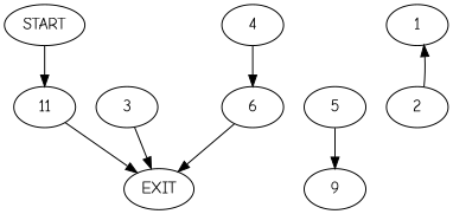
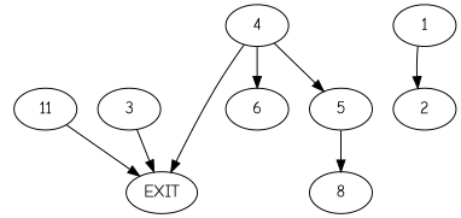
  digraph {
    fontname="Comic Neue"
    node [fontname="Comic Neue"]
    edge [fontname="Comic Neue"]
-   n1 [label=START]
    n2 [label=11]
    1
    2
    n5 [label=EXIT]
    3
    4
    5
    6
-   9
-   n1 -> n2
+   9 [label=8]
    n2 -> n5
-   2 -> 1
+   1 -> 2
    3 -> n5
+   4 -> 5
    4 -> 6
    5 -> 9
-   6 -> n5
+   4 -> n5
  }
